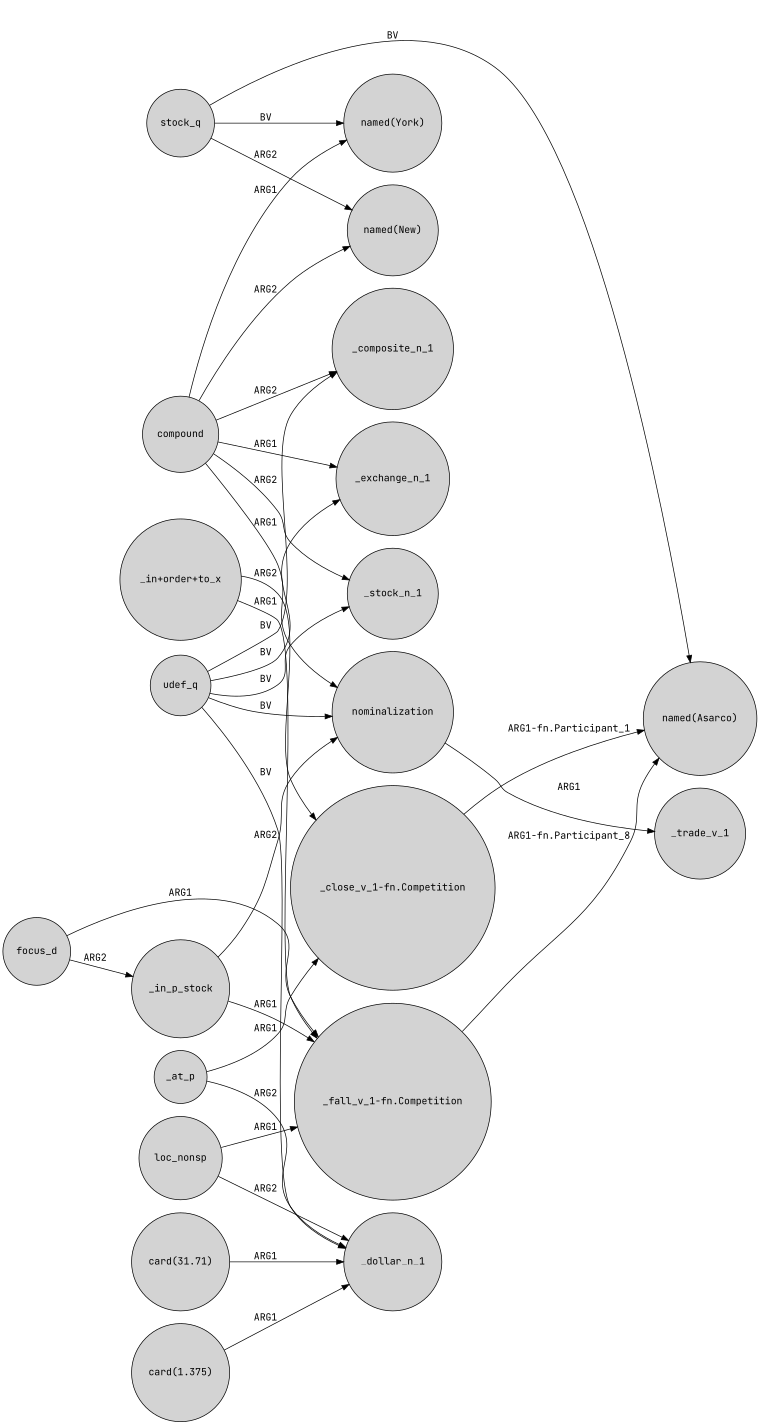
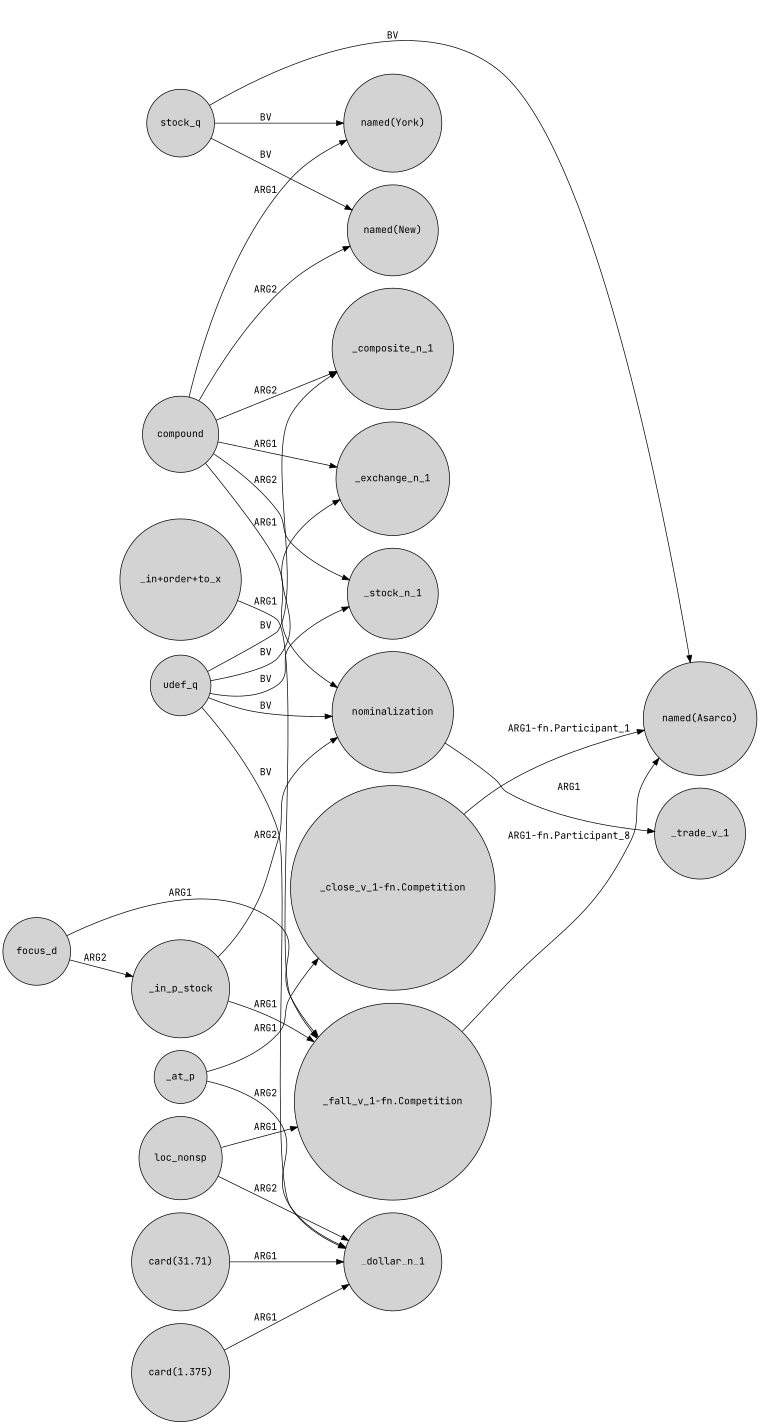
  digraph {
    fontname="JetBrains Mono"
    rankdir=LR
    node [fontname="JetBrains Mono" shape=circle style=filled]
    edge [fontname="JetBrains Mono"]
    n1 [label=_in_p_stock]
    nominalization
    "_fall_v_1-fn.Competition"
    _trade_v_1
    "named(Asarco)"
    "_in+order+to_x"
    "_close_v_1-fn.Competition"
    focus_d
    loc_nonsp
    _dollar_n_1
    _at_p
    compound
    "named(New)"
    _exchange_n_1
    "named(York)"
    _stock_n_1
    _composite_n_1
    n18 [label=stock_q]
    udef_q
    n20 [label="card(31.71)"]
    "card(1.375)"
    n1 -> nominalization [label=ARG2]
    n1 -> "_fall_v_1-fn.Competition" [label=ARG1]
    nominalization -> _trade_v_1 [label=ARG1]
    "_fall_v_1-fn.Competition" -> "named(Asarco)" [label="ARG1-fn.Participant_8"]
    "_in+order+to_x" -> "_fall_v_1-fn.Competition" [label=ARG1]
-   "_in+order+to_x" -> "_close_v_1-fn.Competition" [label=ARG2]
    "_close_v_1-fn.Competition" -> "named(Asarco)" [label="ARG1-fn.Participant_1"]
    focus_d -> n1 [label=ARG2]
    focus_d -> "_fall_v_1-fn.Competition" [label=ARG1]
    loc_nonsp -> "_fall_v_1-fn.Competition" [label=ARG1]
    loc_nonsp -> _dollar_n_1 [label=ARG2]
    _at_p -> "_close_v_1-fn.Competition" [label=ARG1]
    _at_p -> _dollar_n_1 [label=ARG2]
    compound -> nominalization [label=ARG1]
    compound -> "named(New)" [label=ARG2]
    compound -> _exchange_n_1 [label=ARG1]
    compound -> "named(York)" [label=ARG1]
    compound -> _stock_n_1 [label=ARG2]
    compound -> _composite_n_1 [label=ARG2]
    n18 -> "named(Asarco)" [label=BV]
-   n18 -> "named(New)" [label=ARG2]
+   n18 -> "named(New)" [label=BV]
    n18 -> "named(York)" [label=BV]
    udef_q -> nominalization [label=BV]
    udef_q -> _dollar_n_1 [label=BV]
    udef_q -> _exchange_n_1 [label=BV]
    udef_q -> _stock_n_1 [label=BV]
    udef_q -> _composite_n_1 [label=BV]
    n20 -> _dollar_n_1 [label=ARG1]
    "card(1.375)" -> _dollar_n_1 [label=ARG1]
  }
